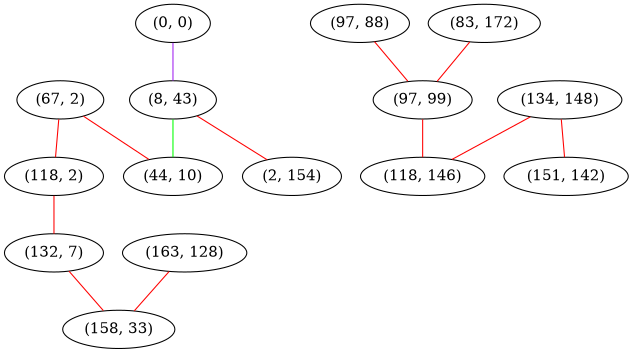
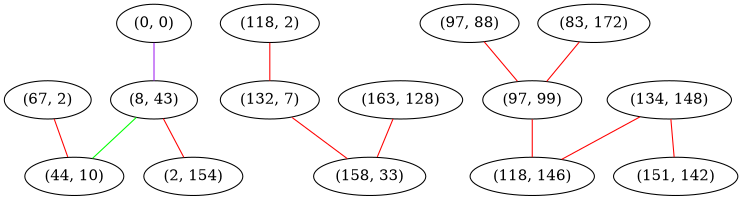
  graph {
    edge [color=red weight=1]
    "(67, 2)"
    "(118, 2)"
    "(44, 10)"
    "(132, 7)"
    "(158, 33)"
    "(97, 88)"
    "(97, 99)"
    "(118, 146)"
    "(0, 0)"
    "(8, 43)"
    "(2, 154)"
    "(163, 128)"
    n13 [label="(83, 172)"]
    "(134, 148)"
    "(151, 142)"
-   "(67, 2)" -- "(118, 2)"
    "(67, 2)" -- "(44, 10)"
    "(118, 2)" -- "(132, 7)"
    "(132, 7)" -- "(158, 33)"
    "(97, 88)" -- "(97, 99)"
    "(97, 99)" -- "(118, 146)"
    "(0, 0)" -- "(8, 43)" [color=purple weight=4]
    "(8, 43)" -- "(44, 10)" [color=green weight=2]
    "(8, 43)" -- "(2, 154)"
    "(163, 128)" -- "(158, 33)"
    n13 -- "(97, 99)"
    "(134, 148)" -- "(118, 146)"
    "(134, 148)" -- "(151, 142)"
  }
